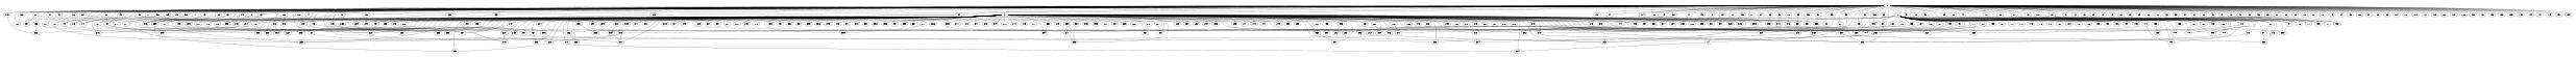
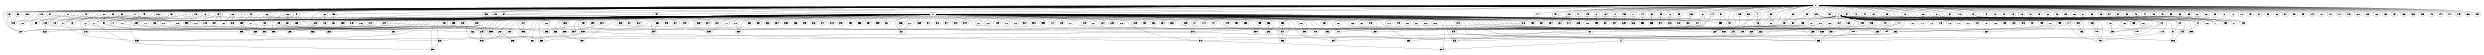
  graph {
    0
    1
    2
    3
    4
    5
    6
    7
    8
    9
    10
    11
    12
    13
    14
    15
    16
    17
+   18
    19
    20
    21
    22
    23
    24
    25
    26
    27
    28
    29
    30
    31
    32
    33
    34
    35
    36
    37
    38
    39
    40
    41
    42
    43
    44
    45
    46
    47
    48
    49
    50
    51
    52
    53
    54
    55
    56
    57
    58
    59
    60
    61
    62
    63
    64
    65
    66
    67
    68
    69
    70
    71
    72
    73
    74
    75
    76
    77
    78
    79
    80
    81
    82
    83
    84
    85
    86
    87
    88
    89
    90
    91
    92
    93
    94
    95
    96
    97
    98
    99
    100
    101
    102
    103
    104
    105
    106
    107
    108
    109
    110
    111
    112
    113
    114
    115
    116
    117
    118
    119
    120
    121
    122
    123
    124
    125
    126
    127
    128
    129
    130
    131
    132
    133
    134
    135
    136
    137
    138
    139
    140
    141
    142
    143
    144
    145
    146
    147
    148
    149
    150
    151
    152
    153
    154
    155
    156
    157
    287
    381
    158
    159
    160
    161
    162
    163
    164
    165
    166
    167
    168
    169
    170
    171
    172
    173
    174
    175
    176
    177
    178
    179
    180
    181
    182
    183
    184
    185
    186
    187
    188
    189
    190
    191
    192
    193
    194
    195
    196
    197
    198
    199
    200
    201
    202
    203
    204
    205
    206
    207
    208
    209
    210
    211
    212
    213
    214
    215
    216
    217
    218
    219
    220
    221
    222
    223
    224
    225
    226
    227
    228
    229
    230
    231
    232
    233
    234
    235
    236
    237
    238
    239
    240
    241
    242
    243
    244
    245
    246
    247
    248
    249
    250
    251
    252
    253
    254
    n258 [label=755]
    256
+   257
    258
    259
    260
    261
    262
    263
    264
    265
    266
    267
    268
    269
    270
    271
    272
    273
    274
    275
    276
    277
    278
    279
    280
    281
    282
    283
    284
    285
    286
    288
    289
    290
    291
    292
    293
    294
    295
    296
    297
    298
    299
    300
    301
    302
    303
    304
    305
    306
    307
    308
    309
    310
    311
    312
    313
    314
    315
    316
    317
    318
    319
    320
    321
    322
    323
    324
    325
    326
    327
    328
    329
    330
    331
    332
    333
    334
    335
    336
    337
    338
    339
    340
    341
    342
    343
    345
    346
    347
    348
    349
    350
    351
    352
    353
    354
    355
    356
    357
    358
    359
    360
    361
    362
    363
    364
    365
    366
    367
    368
    369
    370
    371
    372
    373
    374
    375
    376
    377
    378
    379
    380
    382
    383
    384
    385
    386
    387
    388
    389
    390
    391
    392
    393
    394
    395
    396
    397
    398
    399
    0 -- 1
    0 -- 2
    0 -- 3
    0 -- 4
    0 -- 5
    0 -- 6
    0 -- 7
    0 -- 8
    0 -- 9
    0 -- 10
    0 -- 11
    0 -- 12
    0 -- 13
    0 -- 14
    0 -- 15
    0 -- 16
    0 -- 17
+   0 -- 18
    0 -- 19
    0 -- 20
    0 -- 21
    0 -- 22
    0 -- 23
    0 -- 24
    0 -- 25
    0 -- 26
    0 -- 27
    0 -- 28
    0 -- 29
    0 -- 30
    0 -- 31
    0 -- 32
    0 -- 33
    0 -- 34
    0 -- 35
    0 -- 36
    0 -- 37
    0 -- 38
    0 -- 39
    0 -- 40
    0 -- 41
    0 -- 42
    0 -- 43
    0 -- 44
    0 -- 45
    0 -- 46
    0 -- 47
    0 -- 48
    0 -- 49
    0 -- 50
    0 -- 51
    0 -- 52
    0 -- 53
    0 -- 54
    0 -- 55
    0 -- 56
    0 -- 57
    0 -- 58
    0 -- 59
    0 -- 60
    0 -- 61
    0 -- 62
    0 -- 63
    0 -- 64
    0 -- 65
    0 -- 66
    0 -- 67
    0 -- 68
    0 -- 69
    0 -- 70
    0 -- 71
    0 -- 72
    0 -- 73
    0 -- 74
    0 -- 75
    0 -- 76
    0 -- 77
    0 -- 78
    0 -- 79
    0 -- 80
    0 -- 81
    0 -- 82
    0 -- 83
    0 -- 84
    0 -- 85
    0 -- 86
    0 -- 87
    0 -- 88
    0 -- 89
    0 -- 90
    0 -- 91
    0 -- 92
    0 -- 93
    0 -- 94
    0 -- 95
    0 -- 96
    0 -- 97
    0 -- 98
    0 -- 99
    0 -- 100
    0 -- 101
    0 -- 102
    0 -- 103
    0 -- 104
    0 -- 105
    0 -- 106
    0 -- 107
    0 -- 108
    0 -- 109
    0 -- 110
    0 -- 111
    0 -- 112
    0 -- 113
    0 -- 114
    0 -- 115
    0 -- 116
    0 -- 117
    0 -- 118
    0 -- 119
    0 -- 120
    0 -- 121
    0 -- 122
    0 -- 123
    0 -- 124
    0 -- 125
    0 -- 126
    0 -- 127
    0 -- 128
    0 -- 129
    0 -- 130
    0 -- 131
    0 -- 132
    0 -- 133
    0 -- 134
    0 -- 135
    0 -- 136
    0 -- 137
    0 -- 138
    0 -- 139
    0 -- 140
    0 -- 141
    0 -- 142
    0 -- 143
    0 -- 144
    0 -- 145
    0 -- 146
    0 -- 147
    0 -- 148
    0 -- 149
    0 -- 150
    0 -- 151
    0 -- 152
    0 -- 153
    0 -- 154
    0 -- 155
    0 -- 156
    0 -- 157
    0 -- 287
    0 -- 381
    1 -- 158
    1 -- 159
    1 -- 160
    1 -- 161
    1 -- 162
    1 -- 163
    1 -- 164
    1 -- 165
    1 -- 166
    1 -- 167
    1 -- 168
    1 -- 169
    1 -- 170
    1 -- 171
    1 -- 172
    1 -- 173
    1 -- 174
    1 -- 175
    1 -- 176
    1 -- 177
    1 -- 178
    1 -- 179
    1 -- 180
    1 -- 181
    1 -- 182
    1 -- 183
    1 -- 184
    1 -- 185
    1 -- 186
    1 -- 187
    1 -- 188
    1 -- 189
    1 -- 190
    1 -- 191
    1 -- 192
    1 -- 193
    1 -- 194
    1 -- 195
    1 -- 196
    1 -- 197
    1 -- 198
    1 -- 199
    1 -- 200
    1 -- 201
    2 -- 287
    2 -- 381
    2 -- 202
    2 -- 203
    2 -- 204
    2 -- 205
    2 -- 206
    2 -- 207
    2 -- 208
    2 -- 209
    2 -- 210
    2 -- 211
    2 -- 212
    2 -- 213
    2 -- 214
    2 -- 215
    2 -- 216
    2 -- 217
    2 -- 218
    2 -- 219
    2 -- 220
    2 -- 221
    2 -- 222
    2 -- 223
    2 -- 224
    2 -- 225
    2 -- 226
    2 -- 227
    2 -- 228
    2 -- 229
    2 -- 230
    2 -- 231
    2 -- 232
    2 -- 233
    2 -- 234
    2 -- 235
    2 -- 236
    2 -- 237
    2 -- 238
    2 -- 239
    2 -- 240
    2 -- 241
    2 -- 242
    2 -- 243
    2 -- 244
    2 -- 245
    2 -- 246
    2 -- 247
    2 -- 248
    2 -- 249
    2 -- 250
    2 -- 251
    2 -- 252
    2 -- 253
    2 -- 254
    2 -- n258
    2 -- 256
+   2 -- 257
    2 -- 258
    2 -- 259
    2 -- 260
    2 -- 261
    2 -- 262
    2 -- 263
    2 -- 264
    2 -- 265
    2 -- 266
    2 -- 267
    2 -- 268
    2 -- 269
    2 -- 270
    2 -- 271
    2 -- 272
    2 -- 273
    2 -- 274
    2 -- 275
    2 -- 276
    2 -- 277
    2 -- 278
    2 -- 279
    2 -- 280
    2 -- 281
    2 -- 282
    2 -- 283
    2 -- 284
    2 -- 285
    2 -- 286
    2 -- 288
    2 -- 289
    2 -- 290
    2 -- 291
    2 -- 292
    2 -- 293
    2 -- 294
    2 -- 295
    2 -- 296
    2 -- 297
    2 -- 298
    2 -- 299
    2 -- 300
    2 -- 301
    2 -- 302
    2 -- 303
    2 -- 304
    2 -- 305
    2 -- 306
    2 -- 307
    2 -- 308
    2 -- 309
    2 -- 310
    2 -- 311
    2 -- 312
    2 -- 313
    2 -- 314
    2 -- 315
    2 -- 316
    2 -- 317
    2 -- 318
    2 -- 319
    2 -- 320
    2 -- 321
    2 -- 322
    2 -- 323
    2 -- 324
    2 -- 325
    2 -- 326
    2 -- 327
    2 -- 328
    2 -- 329
    2 -- 330
    2 -- 331
    2 -- 332
    2 -- 333
    2 -- 334
    2 -- 335
    2 -- 336
    2 -- 337
    2 -- 338
    2 -- 339
    2 -- 340
    2 -- 341
    2 -- 342
    2 -- 343
    2 -- 345
    2 -- 346
    2 -- 347
    2 -- 348
    2 -- 349
    2 -- 350
    2 -- 351
    2 -- 352
    2 -- 353
    2 -- 354
    2 -- 355
    2 -- 356
    2 -- 357
    2 -- 358
    2 -- 359
    2 -- 360
    2 -- 361
    2 -- 362
    2 -- 363
    2 -- 364
    2 -- 365
    2 -- 366
    2 -- 367
    2 -- 368
    2 -- 369
    2 -- 370
    2 -- 371
    2 -- 372
    2 -- 373
    2 -- 374
    2 -- 375
    2 -- 376
    2 -- 377
    2 -- 378
    2 -- 379
    2 -- 380
    2 -- 382
    2 -- 383
    2 -- 384
    2 -- 385
    2 -- 386
    2 -- 387
    2 -- 388
    2 -- 389
    2 -- 390
    2 -- 391
    2 -- 392
    2 -- 393
    2 -- 394
    2 -- 395
    2 -- 396
    2 -- 397
    2 -- 398
    2 -- 399
    3 -- 186
    4 -- 146
    4 -- 228
    5 -- 125
    5 -- 252
    5 -- 263
    5 -- 360
    6 -- 127
    6 -- 162
    6 -- 246
    6 -- 399
    7 -- 259
    8 -- 299
    10 -- 28
    11 -- 307
    14 -- 374
    17 -- 80
+   17 -- 257
    20 -- 73
    20 -- 90
    21 -- 35
    21 -- 136
    21 -- 270
    24 -- 358
    28 -- 31
    29 -- 113
    29 -- 272
    29 -- 277
    30 -- 83
    31 -- 306
    36 -- 206
    36 -- 216
    36 -- 277
    39 -- 52
    42 -- 80
    43 -- 101
    43 -- 259
    44 -- 290
    45 -- 90
    45 -- 141
    47 -- 285
    49 -- 294
    49 -- 349
    49 -- 364
    50 -- 265
    51 -- 92
    51 -- 353
    52 -- 385
    54 -- 96
    54 -- 198
    54 -- 268
    55 -- 62
    55 -- 341
    57 -- 160
    57 -- 169
    58 -- 343
    59 -- 370
    60 -- 310
    61 -- 274
    61 -- 342
    63 -- 365
    64 -- 122
    64 -- 289
    66 -- 101
    71 -- 141
    71 -- 276
    74 -- 313
    75 -- 81
    75 -- 152
    75 -- 185
    76 -- 376
    77 -- 326
    80 -- 339
    82 -- 290
    83 -- 329
    87 -- 94
    87 -- 106
    88 -- 398
    89 -- 112
    90 -- 283
    90 -- 302
    91 -- 171
    93 -- 248
    94 -- 398
    95 -- 387
    96 -- 302
    100 -- 182
    100 -- 373
    101 -- 222
    102 -- 237
    102 -- 388
    103 -- 122
    105 -- 228
    108 -- 385
    109 -- 245
    110 -- 171
    112 -- 179
    112 -- 385
    114 -- 271
    115 -- 322
    116 -- 121
    118 -- 190
    121 -- 388
    124 -- 301
    125 -- 243
    125 -- 251
    126 -- 213
    126 -- 223
    127 -- 216
    127 -- 360
    129 -- 193
    129 -- 238
    134 -- 182
    134 -- 254
    134 -- 276
    136 -- 305
    136 -- 322
    137 -- 138
    137 -- 339
    138 -- 233
    139 -- 235
    142 -- 289
    142 -- 399
    143 -- 306
    145 -- 288
    146 -- 262
    148 -- 287
    148 -- 343
    151 -- 284
    151 -- 314
    153 -- 391
    155 -- 325
    156 -- 231
    157 -- 275
    158 -- 183
    159 -- 252
    161 -- 290
    163 -- 175
    164 -- 382
    165 -- 303
    166 -- 242
    168 -- 228
    174 -- 190
    174 -- 320
    175 -- 190
    177 -- 265
    177 -- 337
    181 -- 316
    191 -- 368
    193 -- 238
    194 -- 338
    195 -- 248
+   200 -- 257
    200 -- 262
    201 -- 252
    202 -- 363
    204 -- 396
    211 -- 389
    218 -- 367
    220 -- 375
    227 -- 321
    237 -- 355
    240 -- 287
    243 -- 338
    243 -- 375
    248 -- 304
    252 -- 342
    n258 -- 380
    256 -- 292
    258 -- 341
    258 -- 393
    259 -- 305
    259 -- 328
    260 -- 308
    261 -- 271
    262 -- 269
    263 -- 267
    267 -- 383
    274 -- 392
    275 -- 293
    277 -- 350
    289 -- 333
    296 -- 386
    300 -- 354
    303 -- 381
    303 -- 310
    303 -- 339
    310 -- 374
    313 -- 318
    316 -- 328
    316 -- 342
    328 -- 350
    337 -- 385
    340 -- 349
    341 -- 393
    349 -- 385
    362 -- 394
    363 -- 397
  }
